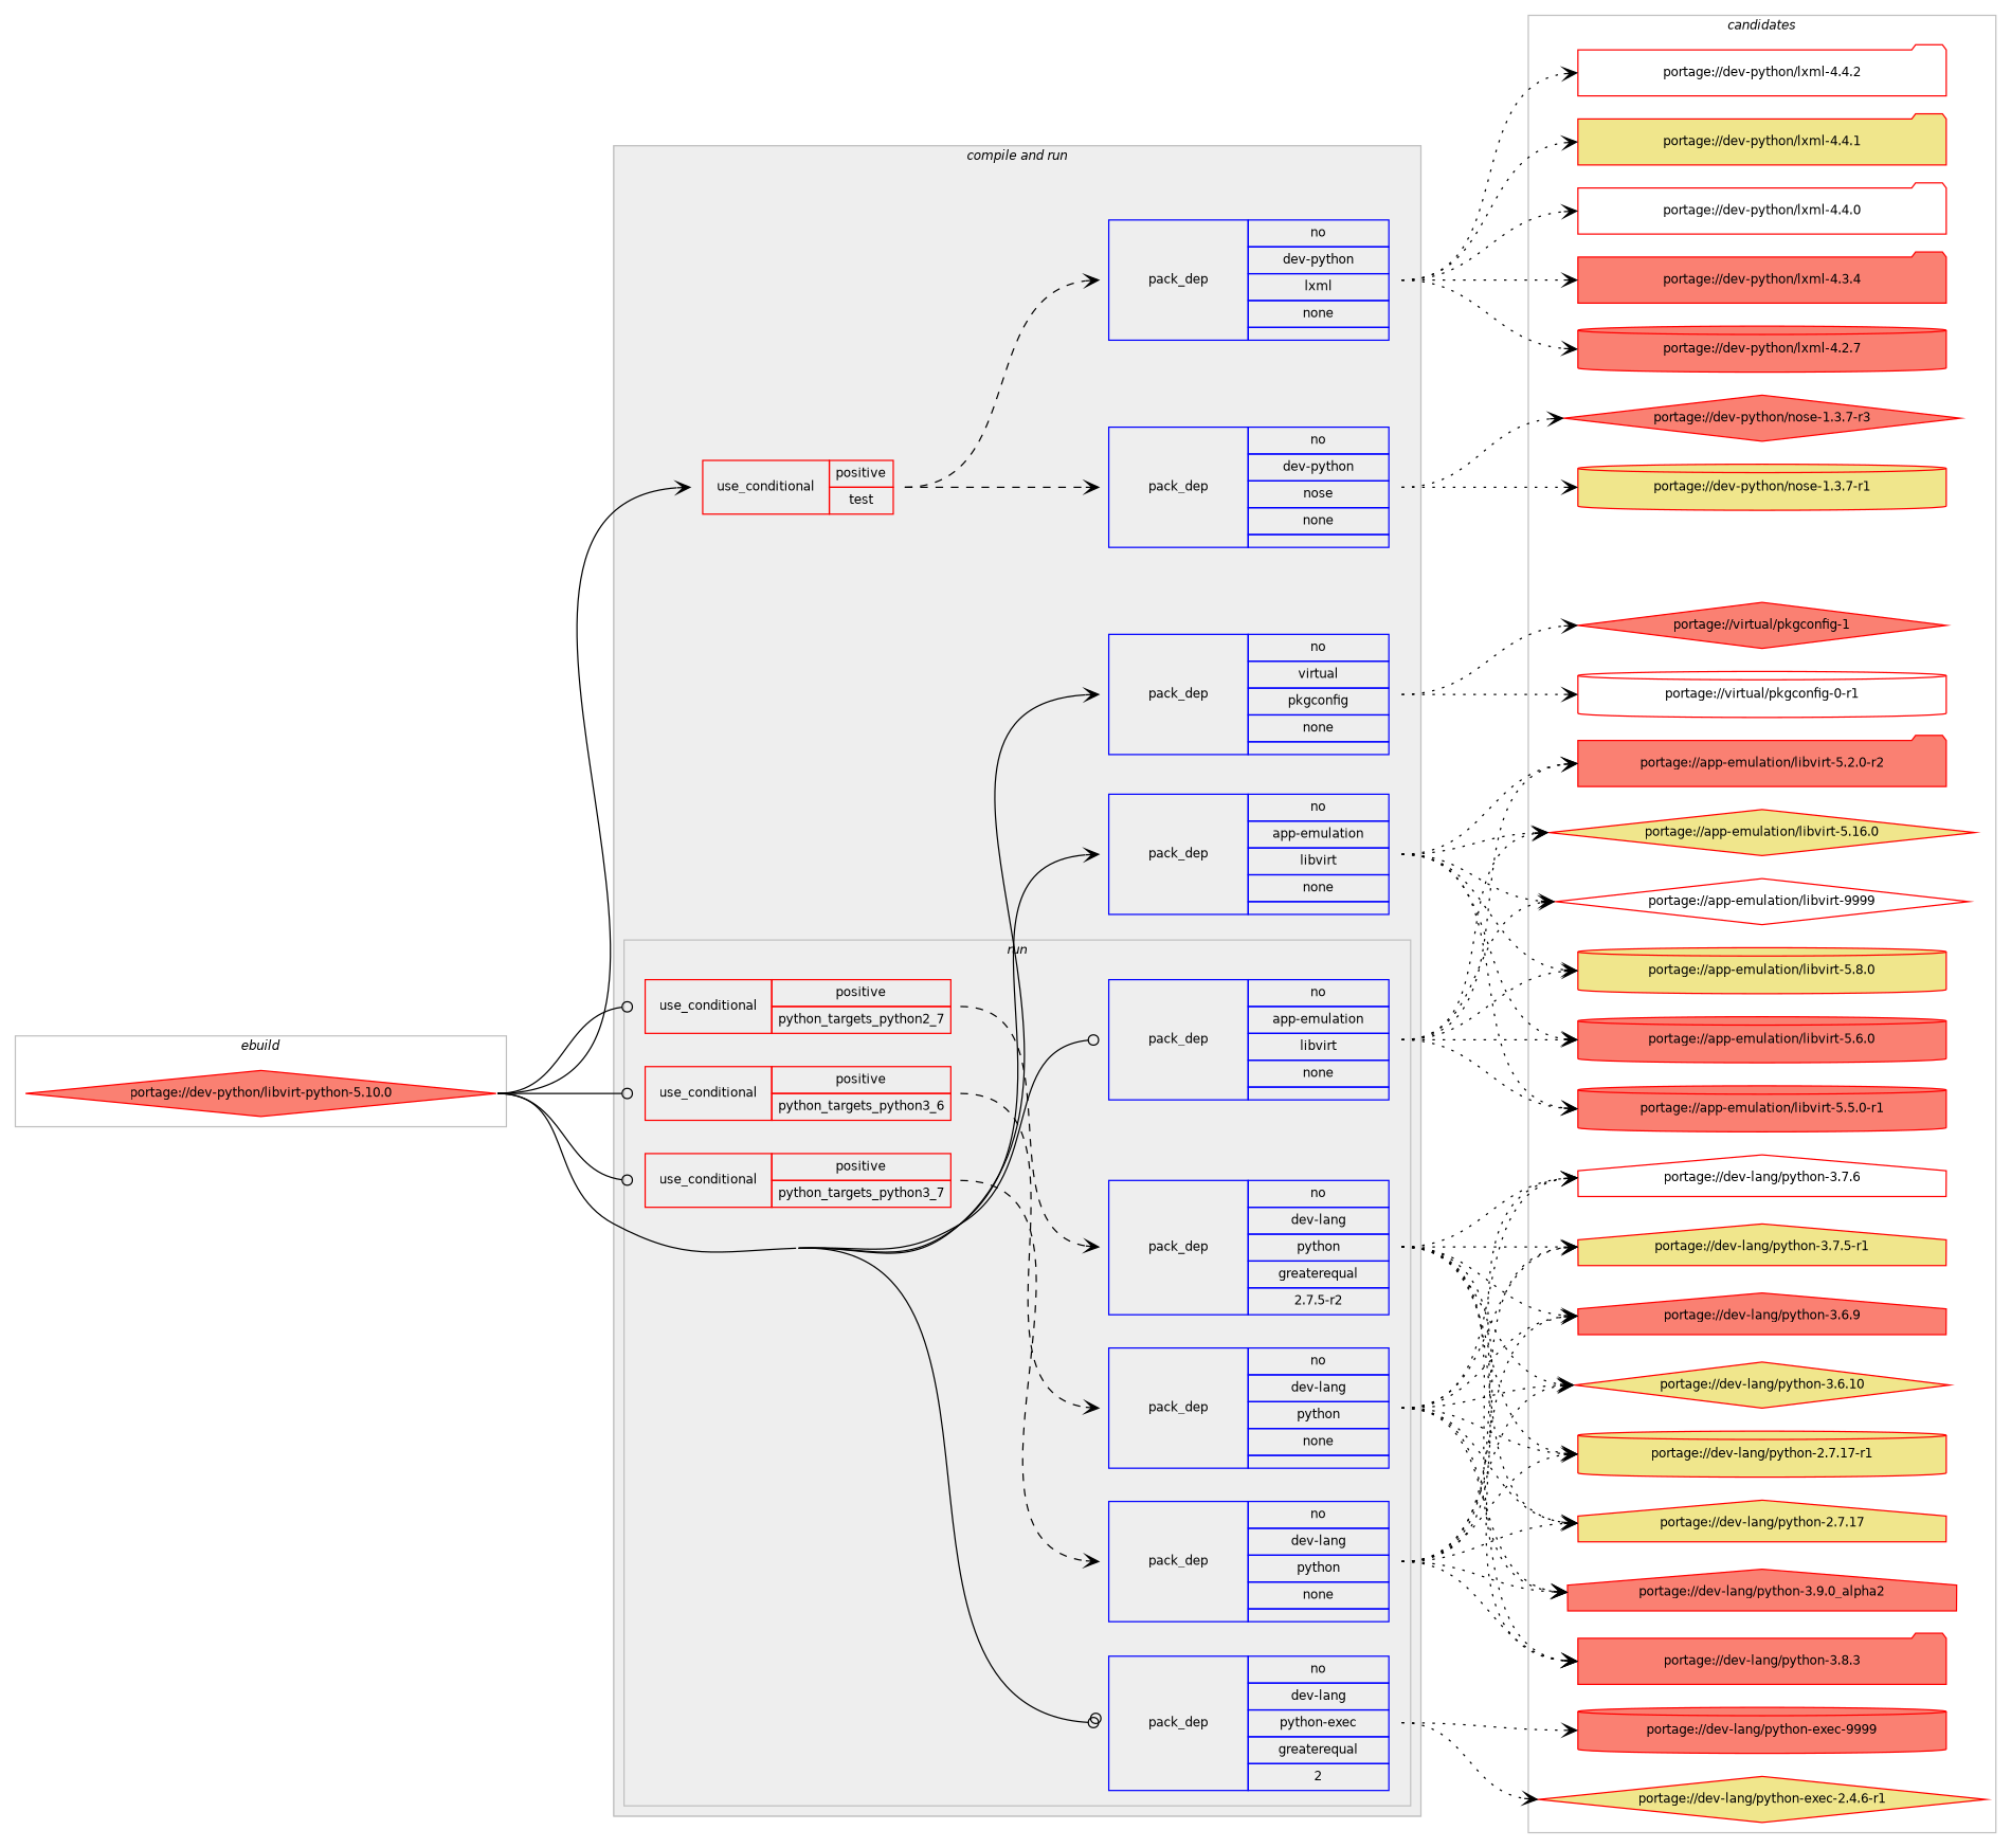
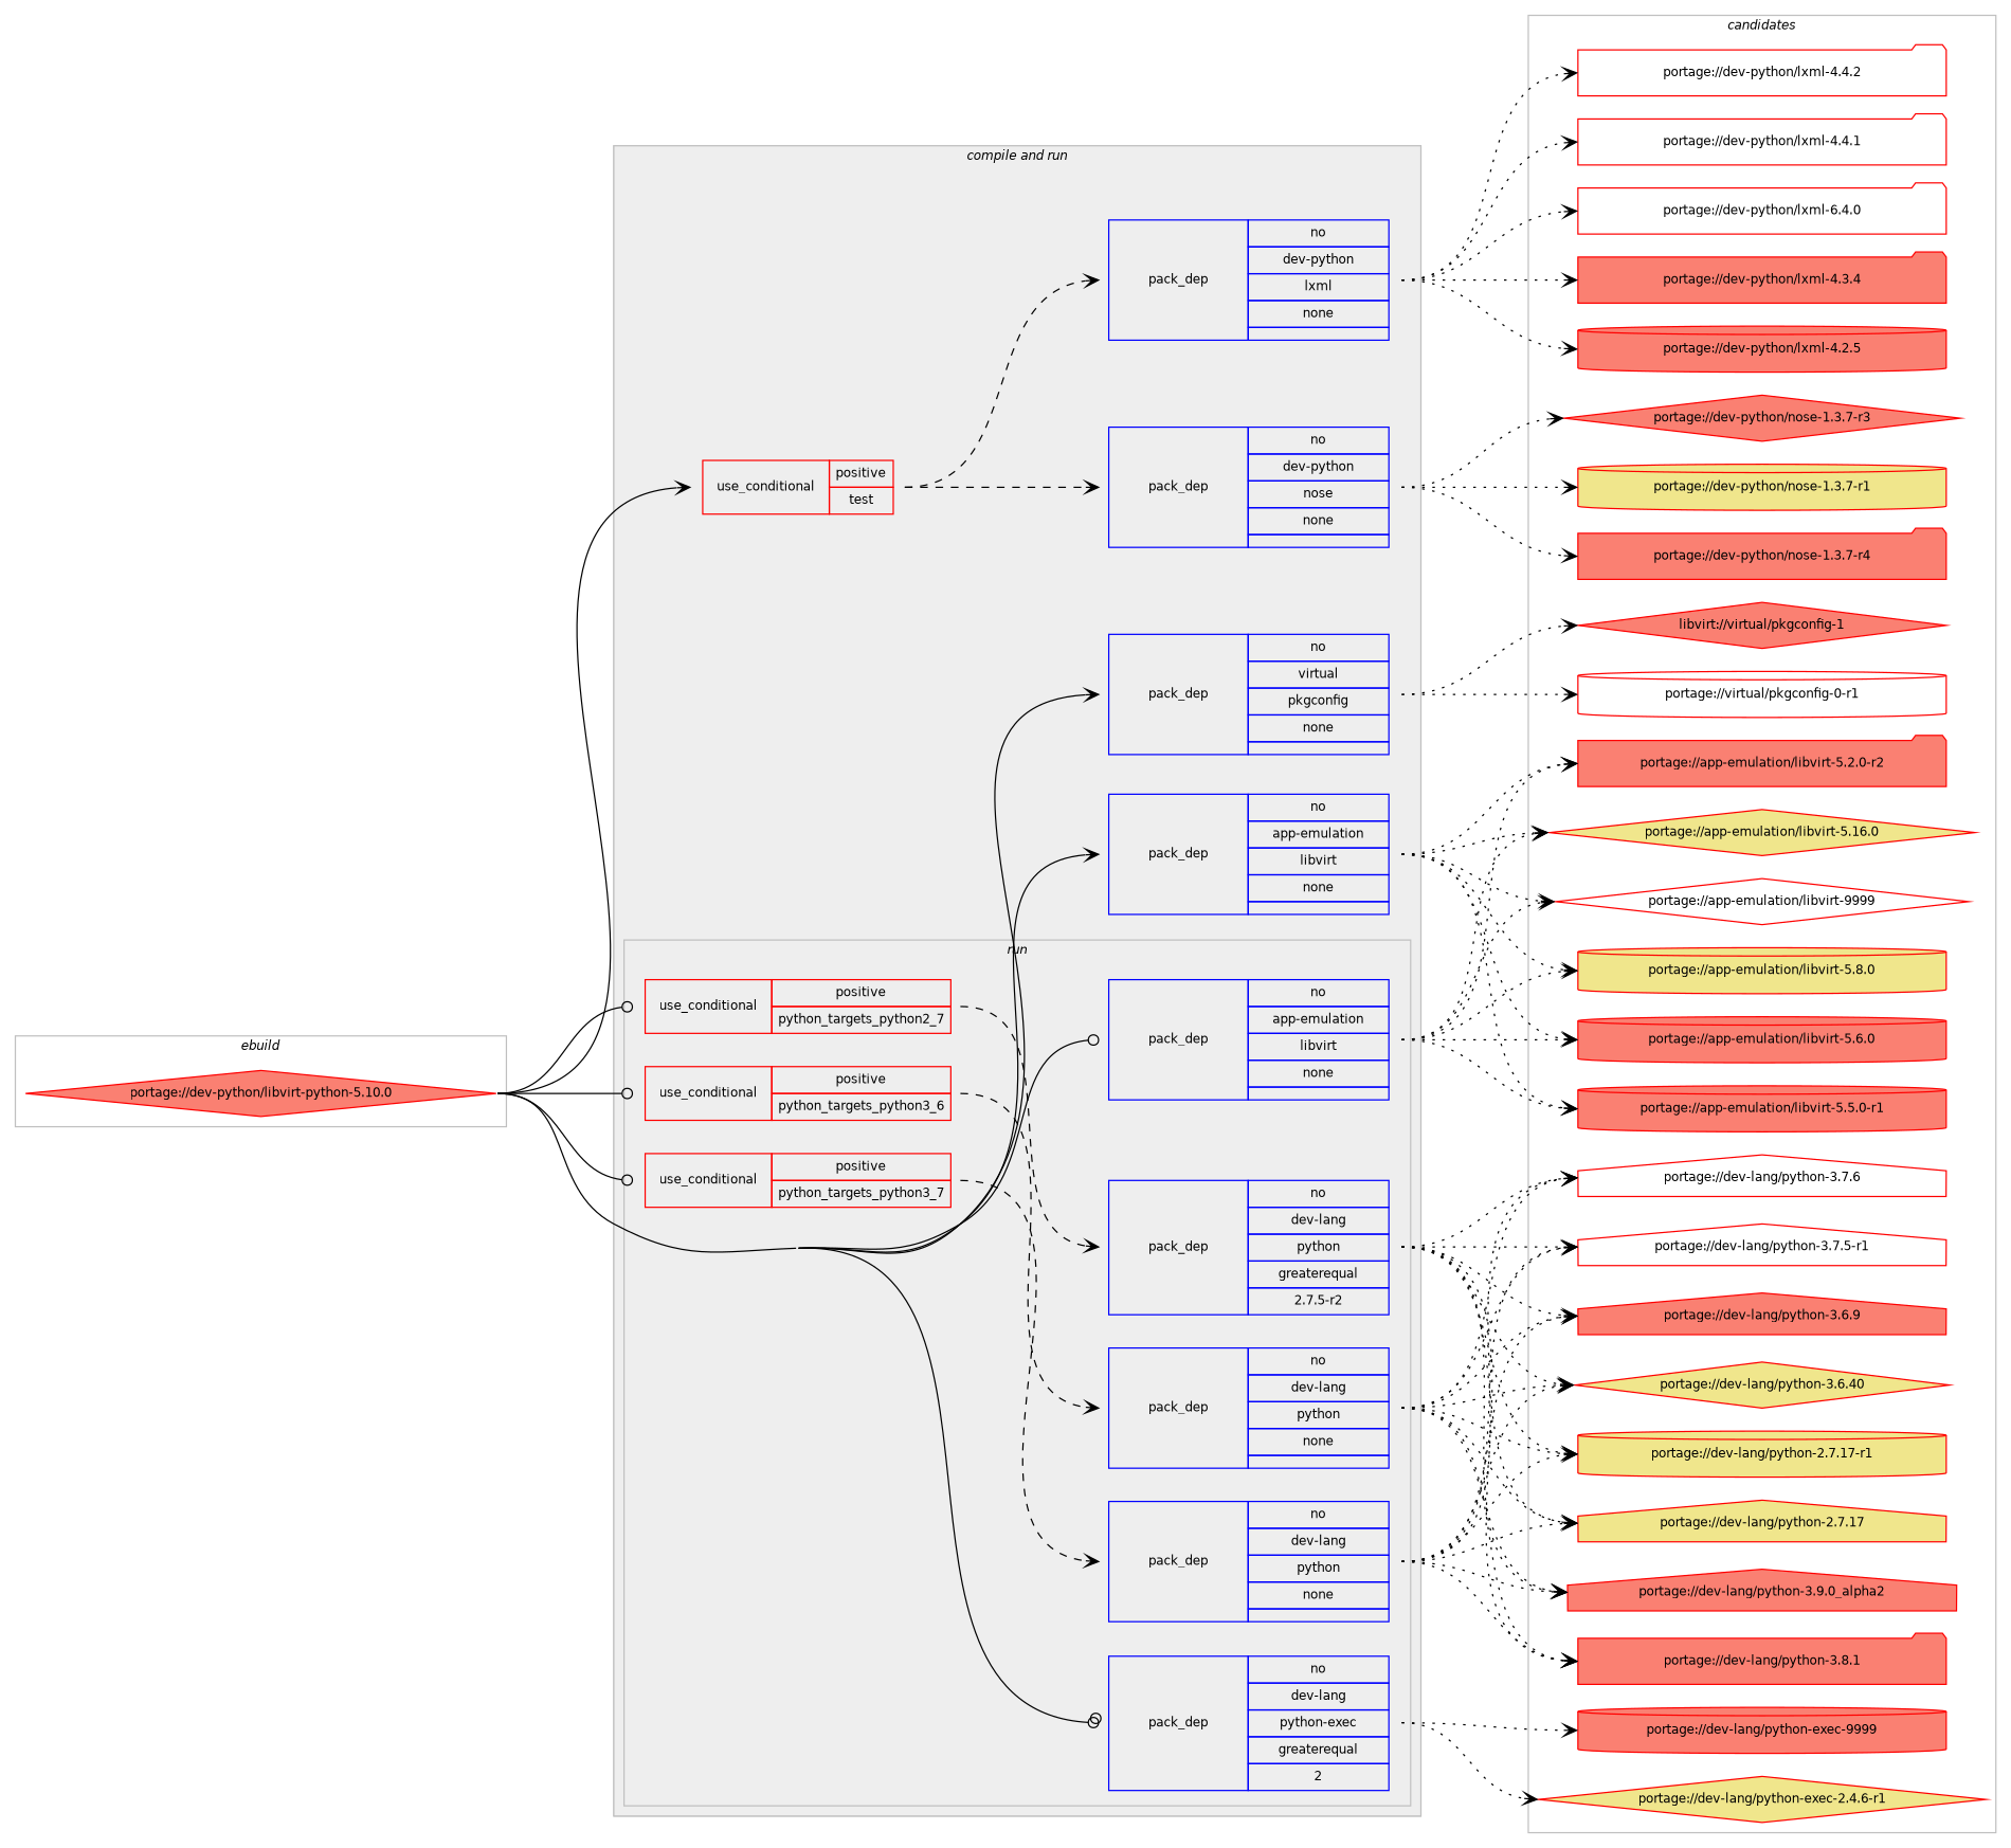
  digraph {
    compound=true
    concentrate=true
    fontname=Helvetica
    fontsize=10
    newrank=true
    rankdir=LR
    ranksep=1.5
    node [color=red fontname=Helvetica fontsize=10 shape=none style=filled]
    edge [arrowhead=vee headport=w style=dotted tailport=e weight=100]
    n1 [fillcolor=salmon label="portage://dev-python/libvirt-python-5.10.0" shape=diamond width=4]
    n2 [color=blue label=<<TABLE BORDER="0" CELLBORDER="1" CELLSPACING="0" CELLPADDING="4" WIDTH="220"><TR><TD ROWSPAN="6" CELLPADDING="30">pack_dep</TD></TR><TR><TD WIDTH="110">no</TD></TR><TR><TD>dev-python</TD></TR><TR><TD>lxml</TD></TR><TR><TD>none</TD></TR><TR><TD></TD></TR></TABLE>> style=""]
    n3 [color=blue label=<<TABLE BORDER="0" CELLBORDER="1" CELLSPACING="0" CELLPADDING="4" WIDTH="220"><TR><TD ROWSPAN="6" CELLPADDING="30">pack_dep</TD></TR><TR><TD WIDTH="110">no</TD></TR><TR><TD>dev-python</TD></TR><TR><TD>nose</TD></TR><TR><TD>none</TD></TR><TR><TD></TD></TR></TABLE>> style=""]
    n4 [label=<<TABLE BORDER="0" CELLBORDER="1" CELLSPACING="0" CELLPADDING="4"><TR><TD ROWSPAN="3" CELLPADDING="10">use_conditional</TD></TR><TR><TD>positive</TD></TR><TR><TD>test</TD></TR></TABLE>> style=""]
    n5 [color=blue label=<<TABLE BORDER="0" CELLBORDER="1" CELLSPACING="0" CELLPADDING="4" WIDTH="220"><TR><TD ROWSPAN="6" CELLPADDING="30">pack_dep</TD></TR><TR><TD WIDTH="110">no</TD></TR><TR><TD>app-emulation</TD></TR><TR><TD>libvirt</TD></TR><TR><TD>none</TD></TR><TR><TD></TD></TR></TABLE>> style=""]
    n6 [color=blue label=<<TABLE BORDER="0" CELLBORDER="1" CELLSPACING="0" CELLPADDING="4" WIDTH="220"><TR><TD ROWSPAN="6" CELLPADDING="30">pack_dep</TD></TR><TR><TD WIDTH="110">no</TD></TR><TR><TD>virtual</TD></TR><TR><TD>pkgconfig</TD></TR><TR><TD>none</TD></TR><TR><TD></TD></TR></TABLE>> style=""]
    n7 [color=blue label=<<TABLE BORDER="0" CELLBORDER="1" CELLSPACING="0" CELLPADDING="4" WIDTH="220"><TR><TD ROWSPAN="6" CELLPADDING="30">pack_dep</TD></TR><TR><TD WIDTH="110">no</TD></TR><TR><TD>dev-lang</TD></TR><TR><TD>python</TD></TR><TR><TD>greaterequal</TD></TR><TR><TD>2.7.5-r2</TD></TR></TABLE>> style=""]
    n8 [label=<<TABLE BORDER="0" CELLBORDER="1" CELLSPACING="0" CELLPADDING="4"><TR><TD ROWSPAN="3" CELLPADDING="10">use_conditional</TD></TR><TR><TD>positive</TD></TR><TR><TD>python_targets_python2_7</TD></TR></TABLE>> style=""]
    n9 [color=blue label=<<TABLE BORDER="0" CELLBORDER="1" CELLSPACING="0" CELLPADDING="4" WIDTH="220"><TR><TD ROWSPAN="6" CELLPADDING="30">pack_dep</TD></TR><TR><TD WIDTH="110">no</TD></TR><TR><TD>dev-lang</TD></TR><TR><TD>python</TD></TR><TR><TD>none</TD></TR><TR><TD></TD></TR></TABLE>> style=""]
    n10 [label=<<TABLE BORDER="0" CELLBORDER="1" CELLSPACING="0" CELLPADDING="4"><TR><TD ROWSPAN="3" CELLPADDING="10">use_conditional</TD></TR><TR><TD>positive</TD></TR><TR><TD>python_targets_python3_6</TD></TR></TABLE>> style=""]
    n11 [color=blue label=<<TABLE BORDER="0" CELLBORDER="1" CELLSPACING="0" CELLPADDING="4" WIDTH="220"><TR><TD ROWSPAN="6" CELLPADDING="30">pack_dep</TD></TR><TR><TD WIDTH="110">no</TD></TR><TR><TD>dev-lang</TD></TR><TR><TD>python</TD></TR><TR><TD>none</TD></TR><TR><TD></TD></TR></TABLE>> style=""]
    n12 [label=<<TABLE BORDER="0" CELLBORDER="1" CELLSPACING="0" CELLPADDING="4"><TR><TD ROWSPAN="3" CELLPADDING="10">use_conditional</TD></TR><TR><TD>positive</TD></TR><TR><TD>python_targets_python3_7</TD></TR></TABLE>> style=""]
    n13 [color=blue label=<<TABLE BORDER="0" CELLBORDER="1" CELLSPACING="0" CELLPADDING="4" WIDTH="220"><TR><TD ROWSPAN="6" CELLPADDING="30">pack_dep</TD></TR><TR><TD WIDTH="110">no</TD></TR><TR><TD>app-emulation</TD></TR><TR><TD>libvirt</TD></TR><TR><TD>none</TD></TR><TR><TD></TD></TR></TABLE>> style=""]
    n14 [color=blue label=<<TABLE BORDER="0" CELLBORDER="1" CELLSPACING="0" CELLPADDING="4" WIDTH="220"><TR><TD ROWSPAN="6" CELLPADDING="30">pack_dep</TD></TR><TR><TD WIDTH="110">no</TD></TR><TR><TD>dev-lang</TD></TR><TR><TD>python-exec</TD></TR><TR><TD>greaterequal</TD></TR><TR><TD>2</TD></TR></TABLE>> style=""]
    n15 [fillcolor=white label="portage://dev-python/lxml-4.4.2" shape=folder width=4]
-   n16 [fillcolor=khaki label="portage://dev-python/lxml-4.4.1" shape=folder width=4]
-   n17 [fillcolor=white label="portage://dev-python/lxml-4.4.0" shape=folder width=4]
+   n16 [fillcolor=white label="portage://dev-python/lxml-4.4.1" shape=folder width=4]
+   n17 [fillcolor=white label="portage://dev-python/lxml-6.4.0" shape=folder width=4]
    n18 [fillcolor=salmon label="portage://dev-python/lxml-4.3.4" shape=folder width=4]
-   n19 [fillcolor=salmon label="portage://dev-python/lxml-4.2.7" shape=cylinder width=4]
+   n19 [fillcolor=salmon label="portage://dev-python/lxml-4.2.5" shape=cylinder width=4]
+   n20 [fillcolor=salmon label="portage://dev-python/nose-1.3.7-r4" shape=folder width=4]
    n21 [fillcolor=salmon label="portage://dev-python/nose-1.3.7-r3" shape=diamond width=4]
    n22 [fillcolor=khaki label="portage://dev-python/nose-1.3.7-r1" shape=cylinder width=4]
    n23 [fillcolor=white label="portage://app-emulation/libvirt-9999" shape=diamond width=4]
    n24 [fillcolor=khaki label="portage://app-emulation/libvirt-5.8.0" shape=cylinder width=4]
    n25 [fillcolor=salmon label="portage://app-emulation/libvirt-5.6.0" shape=cylinder width=4]
    n26 [fillcolor=salmon label="portage://app-emulation/libvirt-5.5.0-r1" shape=cylinder width=4]
    n27 [fillcolor=salmon label="portage://app-emulation/libvirt-5.2.0-r2" shape=folder width=4]
    n28 [fillcolor=khaki label="portage://app-emulation/libvirt-5.16.0" shape=diamond width=4]
-   n29 [fillcolor=salmon label="portage://virtual/pkgconfig-1" shape=diamond width=4]
+   n29 [fillcolor=salmon label="libvirt://virtual/pkgconfig-1" shape=diamond width=4]
    n30 [fillcolor=white label="portage://virtual/pkgconfig-0-r1" shape=cylinder width=4]
    n31 [fillcolor=salmon label="portage://dev-lang/python-3.9.0_alpha2" shape=house width=4]
-   n32 [fillcolor=salmon label="portage://dev-lang/python-3.8.3" shape=folder width=4]
+   n32 [fillcolor=salmon label="portage://dev-lang/python-3.8.1" shape=folder width=4]
    n33 [fillcolor=white label="portage://dev-lang/python-3.7.6" shape=house width=4]
-   n34 [fillcolor=khaki label="portage://dev-lang/python-3.7.5-r1" shape=house width=4]
+   n34 [fillcolor=white label="portage://dev-lang/python-3.7.5-r1" shape=house width=4]
    n35 [fillcolor=salmon label="portage://dev-lang/python-3.6.9" shape=house width=4]
-   n36 [fillcolor=khaki label="portage://dev-lang/python-3.6.10" shape=diamond width=4]
+   n36 [fillcolor=khaki label="portage://dev-lang/python-3.6.40" shape=diamond width=4]
    n37 [fillcolor=khaki label="portage://dev-lang/python-2.7.17-r1" shape=cylinder width=4]
    n38 [fillcolor=khaki label="portage://dev-lang/python-2.7.17" shape=house width=4]
    n39 [fillcolor=salmon label="portage://dev-lang/python-exec-9999" shape=cylinder width=4]
    n40 [fillcolor=khaki label="portage://dev-lang/python-exec-2.4.6-r1" shape=diamond width=4]
    subgraph cluster_1 {
      color=gray
      label=<<i>dependencies</i>>
      subgraph cluster_2 {
        color=gray
        fillcolor="#eeeeee"
        label=<<i>compile</i>>
        style=filled
        subgraph sub_3 {
          color=gray
          fillcolor="#eeeeee"
          label=<<i>compile</i>>
          style=filled
          n4
          subgraph sub_4 {
            color=gray
            fillcolor="#eeeeee"
            label=<<i>compile</i>>
            style=filled
            n2
          }
          subgraph sub_5 {
            color=gray
            fillcolor="#eeeeee"
            label=<<i>compile</i>>
            style=filled
            n3
          }
        }
        subgraph sub_6 {
          color=gray
          fillcolor="#eeeeee"
          label=<<i>compile</i>>
          style=filled
          n5
        }
        subgraph sub_7 {
          color=gray
          fillcolor="#eeeeee"
          label=<<i>compile</i>>
          style=filled
          n6
        }
      }
      subgraph cluster_8 {
        color=gray
        fillcolor="#eeeeee"
        label=<<i>compile and run</i>>
        style=filled
      }
      subgraph cluster_9 {
        color=gray
        fillcolor="#eeeeee"
        label=<<i>run</i>>
        style=filled
        subgraph sub_10 {
          color=gray
          fillcolor="#eeeeee"
          label=<<i>run</i>>
          style=filled
          n8
          subgraph sub_11 {
            color=gray
            fillcolor="#eeeeee"
            label=<<i>run</i>>
            style=filled
            n7
          }
        }
        subgraph sub_12 {
          color=gray
          fillcolor="#eeeeee"
          label=<<i>run</i>>
          style=filled
          n10
          subgraph sub_13 {
            color=gray
            fillcolor="#eeeeee"
            label=<<i>run</i>>
            style=filled
            n9
          }
        }
        subgraph sub_14 {
          color=gray
          fillcolor="#eeeeee"
          label=<<i>run</i>>
          style=filled
          n12
          subgraph sub_15 {
            color=gray
            fillcolor="#eeeeee"
            label=<<i>run</i>>
            style=filled
            n11
          }
        }
        subgraph sub_16 {
          color=gray
          fillcolor="#eeeeee"
          label=<<i>run</i>>
          style=filled
          n13
        }
        subgraph sub_17 {
          color=gray
          fillcolor="#eeeeee"
          label=<<i>run</i>>
          style=filled
          n14
        }
      }
    }
    subgraph cluster_18 {
      color=gray
      label=<<i>ebuild</i>>
      rank=same
      n1
    }
    subgraph cluster_19 {
      color=gray
      label=<<i>candidates</i>>
      rank=same
      subgraph sub_20 {
        color=black
        label=<<i>candidates</i>>
        nodesep=1
        rank=same
        n15
        n16
        n17
        n18
        n19
      }
      subgraph sub_21 {
        color=black
        label=<<i>candidates</i>>
        nodesep=1
        rank=same
+       n20
        n21
        n22
      }
      subgraph sub_22 {
        color=black
        label=<<i>candidates</i>>
        nodesep=1
        rank=same
        n23
        n24
        n25
        n26
        n27
        n28
      }
      subgraph sub_23 {
        color=black
        label=<<i>candidates</i>>
        nodesep=1
        rank=same
        n29
        n30
      }
      subgraph sub_24 {
        color=black
        label=<<i>candidates</i>>
        nodesep=1
        rank=same
        n31
        n32
        n33
        n34
        n35
        n36
        n37
        n38
      }
      subgraph sub_25 {
        color=black
        label=<<i>candidates</i>>
        nodesep=1
        rank=same
        n31
        n32
        n33
        n34
        n35
        n36
        n37
        n38
      }
      subgraph sub_26 {
        color=black
        label=<<i>candidates</i>>
        nodesep=1
        rank=same
        n31
        n32
        n33
        n34
        n35
        n36
        n37
        n38
      }
      subgraph sub_27 {
        color=black
        label=<<i>candidates</i>>
        nodesep=1
        rank=same
        n23
        n24
        n25
        n26
        n27
        n28
      }
      subgraph sub_28 {
        color=black
        label=<<i>candidates</i>>
        nodesep=1
        rank=same
        n39
        n40
      }
    }
    n1 -> n4 [style=solid weight=20]
    n1 -> n5 [style=solid weight=20]
    n1 -> n6 [style=solid weight=20]
    n1 -> n8 [arrowhead=odot style=solid weight=20]
    n1 -> n10 [arrowhead=odot style=solid weight=20]
    n1 -> n12 [arrowhead=odot style=solid weight=20]
    n1 -> n13 [arrowhead=odot style=solid weight=20]
    n1 -> n14 [arrowhead=odot style=solid weight=20]
    n2 -> n15
    n2 -> n16
    n2 -> n17
    n2 -> n18
    n2 -> n19
+   n3 -> n20
    n3 -> n21
    n3 -> n22
    n4 -> n2 [style=dashed weight=20]
    n4 -> n3 [style=dashed weight=20]
    n5 -> n23
    n5 -> n24
    n5 -> n25
    n5 -> n26
    n5 -> n27
    n5 -> n28
    n6 -> n29
    n6 -> n30
    n7 -> n31
    n7 -> n32
    n7 -> n33
    n7 -> n34
    n7 -> n35
    n7 -> n36
    n7 -> n37
    n7 -> n38
    n8 -> n7 [style=dashed weight=20]
    n9 -> n31
    n9 -> n32
    n9 -> n33
    n9 -> n34
    n9 -> n35
    n9 -> n36
    n9 -> n37
    n9 -> n38
    n10 -> n9 [style=dashed weight=20]
    n11 -> n31
    n11 -> n32
    n11 -> n33
    n11 -> n34
    n11 -> n35
    n11 -> n36
    n11 -> n37
    n11 -> n38
    n12 -> n11 [style=dashed weight=20]
    n13 -> n23
    n13 -> n24
    n13 -> n25
    n13 -> n26
    n13 -> n27
    n13 -> n28
    n14 -> n39
    n14 -> n40
  }
